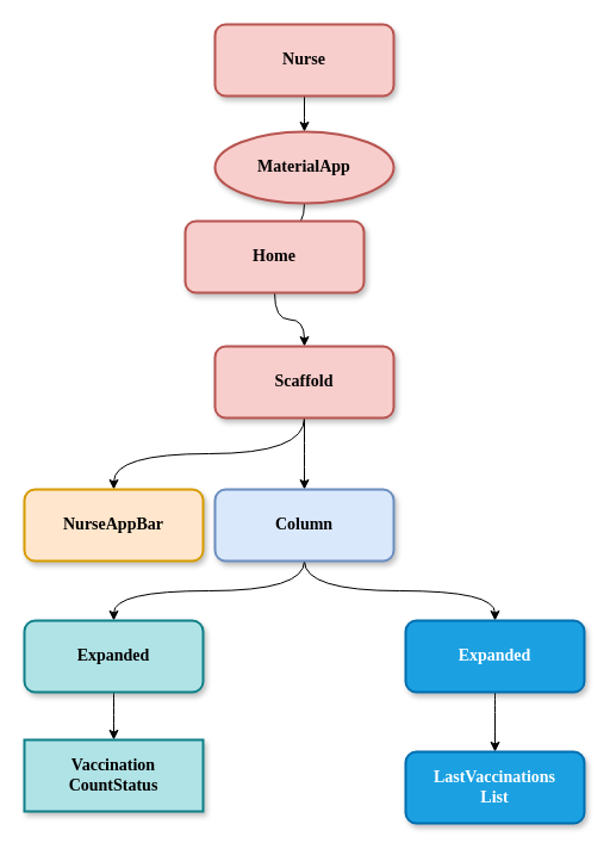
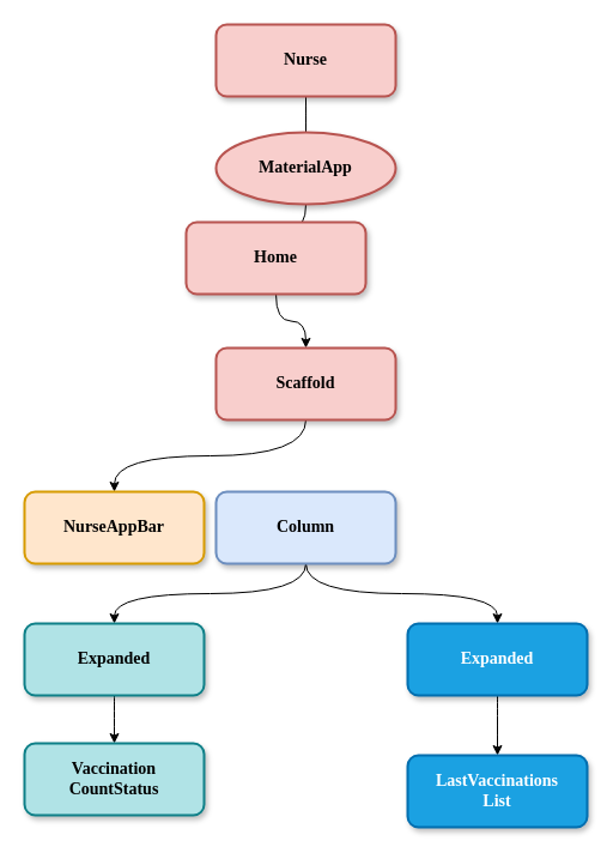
  <mxCell id="0" />
  <mxCell id="1" parent="0" />
  <mxCell id="2" value="" style="edgeStyle=orthogonalEdgeStyle;rounded=0;orthogonalLoop=1;jettySize=auto;html=1;curved=1;" parent="1" source="8" target="5" edge="1"><mxGeometry relative="1" as="geometry" /></mxCell>
  <mxCell id="3" style="edgeStyle=orthogonalEdgeStyle;curved=1;rounded=0;orthogonalLoop=1;jettySize=auto;html=1;exitX=0.5;exitY=1;exitDx=0;exitDy=0;fontFamily=Verdana;fontSize=17;" parent="1" source="5" target="6" edge="1"><mxGeometry relative="1" as="geometry" /></mxCell>
- <mxCell id="4" style="edgeStyle=orthogonalEdgeStyle;curved=1;rounded=0;orthogonalLoop=1;jettySize=auto;html=1;exitX=0.5;exitY=1;exitDx=0;exitDy=0;entryX=0.5;entryY=0;entryDx=0;entryDy=0;fontFamily=Verdana;fontSize=17;" parent="1" source="5" target="11" edge="1"><mxGeometry relative="1" as="geometry"><mxPoint x="255" y="410" as="targetPoint" /></mxGeometry></mxCell>
  <mxCell id="5" value="&lt;font style=&quot;font-size: 14px;&quot;&gt;&lt;b style=&quot;font-size: 14px;&quot;&gt;Scaffold&lt;/b&gt;&lt;/font&gt;" style="whiteSpace=wrap;html=1;rounded=1;shadow=1;labelBackgroundColor=none;strokeWidth=2;fontFamily=Verdana;fontSize=14;align=center;spacing=2;fillColor=#f8cecc;strokeColor=#b85450;" parent="1" vertex="1"><mxGeometry x="180" y="290" width="150" height="60" as="geometry" /></mxCell>
  <mxCell id="6" value="&lt;span style=&quot;font-size: 14px;&quot;&gt;&lt;b style=&quot;font-size: 14px;&quot;&gt;NurseAppBar&lt;/b&gt;&lt;/span&gt;" style="whiteSpace=wrap;html=1;rounded=1;shadow=1;labelBackgroundColor=none;strokeWidth=2;fontFamily=Verdana;fontSize=14;align=center;spacing=2;fillColor=#ffe6cc;strokeColor=#d79b00;" parent="1" vertex="1"><mxGeometry x="20" y="410" width="150" height="60" as="geometry" /></mxCell>
  <mxCell id="7" value="" style="edgeStyle=orthogonalEdgeStyle;curved=1;rounded=0;orthogonalLoop=1;jettySize=auto;html=1;fontFamily=Verdana;fontSize=14;" parent="1" source="19" target="8" edge="1"><mxGeometry relative="1" as="geometry" /></mxCell>
  <mxCell id="8" value="&lt;span style=&quot;font-size: 14px;&quot;&gt;&lt;b&gt;Home&lt;/b&gt;&lt;/span&gt;" style="whiteSpace=wrap;html=1;fontFamily=Verdana;rounded=1;shadow=1;labelBackgroundColor=none;strokeWidth=2;spacing=2;fillColor=#f8cecc;strokeColor=#b85450;" parent="1" vertex="1"><mxGeometry x="155" y="185" width="150" height="60" as="geometry" /></mxCell>
  <mxCell id="9" style="edgeStyle=orthogonalEdgeStyle;curved=1;rounded=0;orthogonalLoop=1;jettySize=auto;html=1;exitX=0.5;exitY=1;exitDx=0;exitDy=0;fontFamily=Verdana;fontSize=14;entryX=0.5;entryY=0;entryDx=0;entryDy=0;" parent="1" source="11" target="16" edge="1"><mxGeometry relative="1" as="geometry"><mxPoint x="350.059" y="600" as="targetPoint" /></mxGeometry></mxCell>
  <mxCell id="10" style="edgeStyle=orthogonalEdgeStyle;curved=1;rounded=0;orthogonalLoop=1;jettySize=auto;html=1;exitX=0.5;exitY=1;exitDx=0;exitDy=0;entryX=0.5;entryY=0;entryDx=0;entryDy=0;fontFamily=Verdana;fontSize=14;" parent="1" source="11" target="13" edge="1"><mxGeometry relative="1" as="geometry" /></mxCell>
  <mxCell id="11" value="&lt;span style=&quot;font-size: 14px;&quot;&gt;&lt;b&gt;Column&lt;/b&gt;&lt;/span&gt;" style="whiteSpace=wrap;html=1;rounded=1;shadow=1;labelBackgroundColor=none;strokeWidth=2;fontFamily=Verdana;fontSize=12;align=center;spacing=2;fillColor=#dae8fc;strokeColor=#6c8ebf;" parent="1" vertex="1"><mxGeometry x="180" y="410" width="150" height="60" as="geometry" /></mxCell>
  <mxCell id="12" style="edgeStyle=orthogonalEdgeStyle;curved=1;rounded=0;orthogonalLoop=1;jettySize=auto;html=1;exitX=0.5;exitY=1;exitDx=0;exitDy=0;entryX=0.5;entryY=0;entryDx=0;entryDy=0;fontFamily=Verdana;fontSize=14;" parent="1" source="13" target="14" edge="1"><mxGeometry relative="1" as="geometry" /></mxCell>
  <mxCell id="13" value="&lt;span style=&quot;font-size: 14px;&quot;&gt;&lt;b&gt;Expanded&lt;/b&gt;&lt;/span&gt;" style="whiteSpace=wrap;html=1;rounded=1;shadow=1;labelBackgroundColor=none;strokeWidth=2;fontFamily=Verdana;fontSize=12;align=center;spacing=2;fillColor=#b0e3e6;strokeColor=#0e8088;" parent="1" vertex="1"><mxGeometry x="20" y="520" width="150" height="60" as="geometry" /></mxCell>
- <mxCell id="14" value="&lt;span style=&quot;font-size: 14px;&quot;&gt;&lt;b&gt;Vaccination&lt;br&gt;CountStatus&lt;/b&gt;&lt;/span&gt;" style="whiteSpace=wrap;html=1;shadow=1;labelBackgroundColor=none;strokeWidth=2;fontFamily=Verdana;fontSize=12;align=center;spacing=2;fillColor=#b0e3e6;strokeColor=#0e8088;rounded=0;" parent="1" vertex="1"><mxGeometry x="20" y="620" width="150" height="60" as="geometry" /></mxCell>
+ <mxCell id="14" value="&lt;span style=&quot;font-size: 14px;&quot;&gt;&lt;b&gt;Vaccination&lt;br&gt;CountStatus&lt;/b&gt;&lt;/span&gt;" style="whiteSpace=wrap;html=1;rounded=1;shadow=1;labelBackgroundColor=none;strokeWidth=2;fontFamily=Verdana;fontSize=12;align=center;spacing=2;fillColor=#b0e3e6;strokeColor=#0e8088;" parent="1" vertex="1"><mxGeometry x="20" y="620" width="150" height="60" as="geometry" /></mxCell>
  <mxCell id="15" style="edgeStyle=orthogonalEdgeStyle;curved=1;rounded=0;orthogonalLoop=1;jettySize=auto;html=1;exitX=0.5;exitY=1;exitDx=0;exitDy=0;entryX=0.5;entryY=0;entryDx=0;entryDy=0;fontFamily=Verdana;fontSize=14;" parent="1" source="16" target="17" edge="1"><mxGeometry relative="1" as="geometry" /></mxCell>
  <mxCell id="16" value="&lt;span style=&quot;font-size: 14px;&quot;&gt;&lt;b&gt;Expanded&lt;/b&gt;&lt;/span&gt;" style="whiteSpace=wrap;html=1;rounded=1;shadow=1;labelBackgroundColor=none;strokeWidth=2;fontFamily=Verdana;fontSize=12;align=center;spacing=2;fillColor=#1ba1e2;fontColor=#ffffff;strokeColor=#006EAF;" parent="1" vertex="1"><mxGeometry x="340" y="520" width="150" height="60" as="geometry" /></mxCell>
  <mxCell id="17" value="&lt;span style=&quot;font-size: 14px;&quot;&gt;&lt;b&gt;LastVaccinations&lt;br&gt;List&lt;/b&gt;&lt;/span&gt;" style="whiteSpace=wrap;html=1;rounded=1;shadow=1;labelBackgroundColor=none;strokeWidth=2;fontFamily=Verdana;fontSize=12;align=center;spacing=2;fillColor=#1ba1e2;fontColor=#ffffff;strokeColor=#006EAF;" parent="1" vertex="1"><mxGeometry x="340" y="630" width="150" height="60" as="geometry" /></mxCell>
- <mxCell id="18" value="" style="edgeStyle=orthogonalEdgeStyle;curved=1;rounded=0;orthogonalLoop=1;jettySize=auto;html=1;fontFamily=Verdana;fontSize=14;" parent="1" source="20" target="19" edge="1"><mxGeometry relative="1" as="geometry" /></mxCell>
+ <mxCell id="18" value="" style="edgeStyle=orthogonalEdgeStyle;curved=1;rounded=0;orthogonalLoop=1;jettySize=auto;html=1;fontFamily=Verdana;fontSize=14;endArrow=none;" parent="1" source="20" target="19" edge="1"><mxGeometry relative="1" as="geometry" /></mxCell>
  <mxCell id="19" value="&lt;span style=&quot;font-size: 14px;&quot;&gt;&lt;b&gt;MaterialApp&lt;/b&gt;&lt;/span&gt;" style="ellipse;whiteSpace=wrap;html=1;fontFamily=Verdana;fillColor=#f8cecc;strokeColor=#b85450;shadow=1;labelBackgroundColor=none;strokeWidth=2;spacing=2;" parent="1" vertex="1"><mxGeometry x="180" y="110" width="150" height="60" as="geometry" /></mxCell>
  <mxCell id="20" value="&lt;span style=&quot;font-size: 14px;&quot;&gt;&lt;b&gt;Nurse&lt;br&gt;&lt;/b&gt;&lt;/span&gt;" style="whiteSpace=wrap;html=1;fontFamily=Verdana;fillColor=#f8cecc;strokeColor=#b85450;rounded=1;shadow=1;labelBackgroundColor=none;strokeWidth=2;spacing=2;" parent="1" vertex="1"><mxGeometry x="180" y="20" width="150" height="60" as="geometry" /></mxCell>
